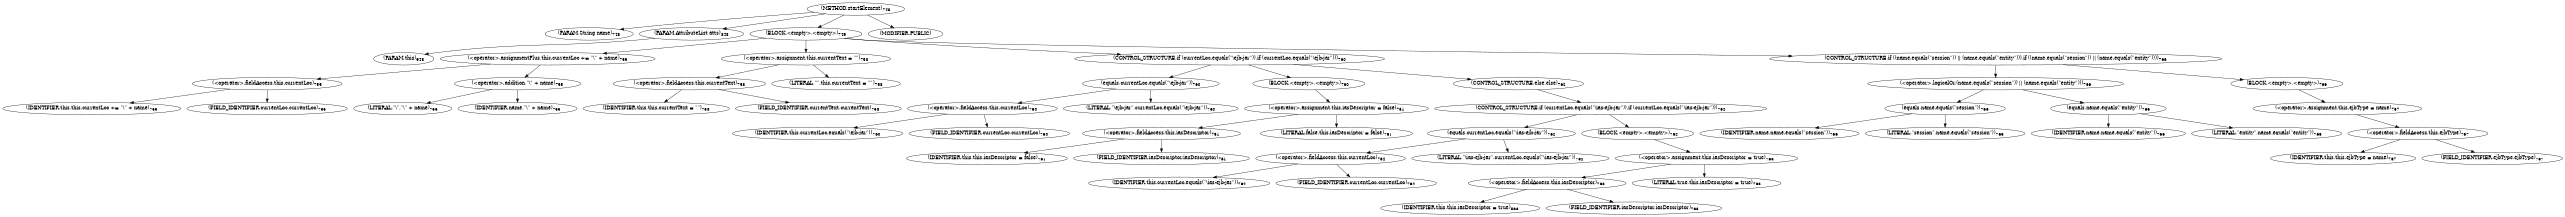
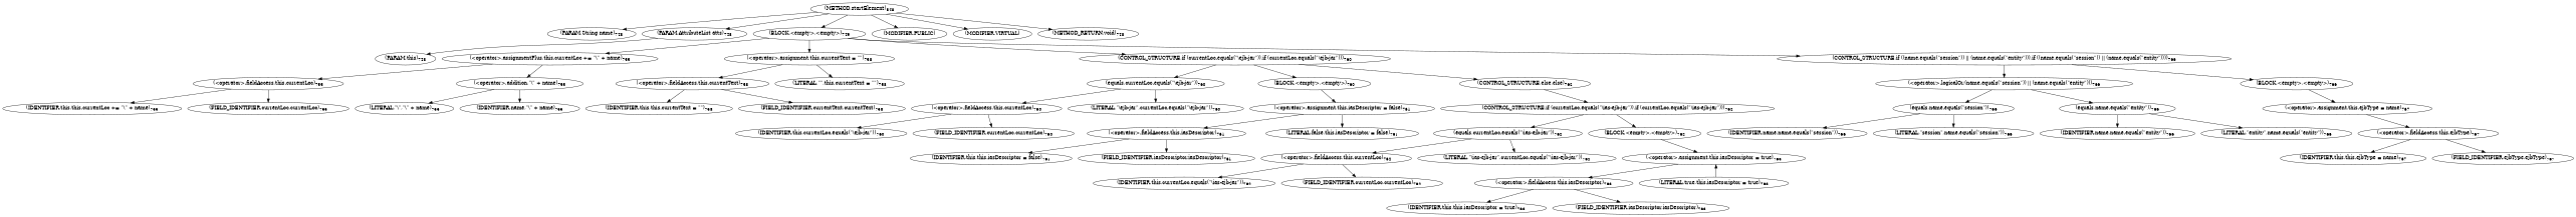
  digraph {
-   n1 [label=<(METHOD,startElement)<SUB>748</SUB>>]
+   n1 [label=<(METHOD,startElement)<SUB>548</SUB>>]
    n2 [label=<(PARAM,String name)<SUB>748</SUB>>]
-   n3 [label=<(PARAM,AttributeList atts)<SUB>848</SUB>>]
+   n3 [label=<(PARAM,AttributeList atts)<SUB>748</SUB>>]
    n4 [label=<(BLOCK,&lt;empty&gt;,&lt;empty&gt;)<SUB>749</SUB>>]
    n5 [label=<(MODIFIER,PUBLIC)>]
-   n8 [label=<(PARAM,this)<SUB>948</SUB>>]
+   n6 [label=<(MODIFIER,VIRTUAL)>]
+   n7 [label=<(METHOD_RETURN,void)<SUB>748</SUB>>]
+   n8 [label=<(PARAM,this)<SUB>748</SUB>>]
    n9 [label=<(&lt;operator&gt;.assignmentPlus,this.currentLoc += &quot;\\&quot; + name)<SUB>755</SUB>>]
    n10 [label=<(&lt;operator&gt;.assignment,this.currentText = &quot;&quot;)<SUB>758</SUB>>]
    n11 [label=<(CONTROL_STRUCTURE,if (currentLoc.equals(&quot;\\ejb-jar&quot;)),if (currentLoc.equals(&quot;\\ejb-jar&quot;)))<SUB>760</SUB>>]
    n12 [label=<(CONTROL_STRUCTURE,if ((name.equals(&quot;session&quot;)) || (name.equals(&quot;entity&quot;))),if ((name.equals(&quot;session&quot;)) || (name.equals(&quot;entity&quot;))))<SUB>766</SUB>>]
    n13 [label=<(&lt;operator&gt;.fieldAccess,this.currentLoc)<SUB>755</SUB>>]
    n14 [label=<(&lt;operator&gt;.addition,&quot;\\&quot; + name)<SUB>755</SUB>>]
    n15 [label=<(&lt;operator&gt;.fieldAccess,this.currentText)<SUB>758</SUB>>]
    n16 [label=<(LITERAL,&quot;&quot;,this.currentText = &quot;&quot;)<SUB>758</SUB>>]
    n17 [label=<(equals,currentLoc.equals(&quot;\\ejb-jar&quot;))<SUB>760</SUB>>]
    n18 [label=<(BLOCK,&lt;empty&gt;,&lt;empty&gt;)<SUB>760</SUB>>]
    n19 [label=<(CONTROL_STRUCTURE,else,else)<SUB>762</SUB>>]
    n20 [label=<(&lt;operator&gt;.logicalOr,(name.equals(&quot;session&quot;)) || (name.equals(&quot;entity&quot;)))<SUB>766</SUB>>]
    n21 [label=<(BLOCK,&lt;empty&gt;,&lt;empty&gt;)<SUB>766</SUB>>]
    n22 [label=<(IDENTIFIER,this,this.currentLoc += &quot;\\&quot; + name)<SUB>755</SUB>>]
    n23 [label=<(FIELD_IDENTIFIER,currentLoc,currentLoc)<SUB>755</SUB>>]
    n24 [label=<(LITERAL,&quot;\\&quot;,&quot;\\&quot; + name)<SUB>755</SUB>>]
    n25 [label=<(IDENTIFIER,name,&quot;\\&quot; + name)<SUB>755</SUB>>]
    n26 [label=<(IDENTIFIER,this,this.currentText = &quot;&quot;)<SUB>758</SUB>>]
    n27 [label=<(FIELD_IDENTIFIER,currentText,currentText)<SUB>758</SUB>>]
    n28 [label=<(&lt;operator&gt;.fieldAccess,this.currentLoc)<SUB>760</SUB>>]
    n29 [label=<(LITERAL,&quot;\\ejb-jar&quot;,currentLoc.equals(&quot;\\ejb-jar&quot;))<SUB>760</SUB>>]
    n30 [label=<(&lt;operator&gt;.assignment,this.iasDescriptor = false)<SUB>761</SUB>>]
    n31 [label=<(CONTROL_STRUCTURE,if (currentLoc.equals(&quot;\\ias-ejb-jar&quot;)),if (currentLoc.equals(&quot;\\ias-ejb-jar&quot;)))<SUB>762</SUB>>]
    n32 [label=<(IDENTIFIER,this,currentLoc.equals(&quot;\\ejb-jar&quot;))<SUB>760</SUB>>]
    n33 [label=<(FIELD_IDENTIFIER,currentLoc,currentLoc)<SUB>760</SUB>>]
    n34 [label=<(&lt;operator&gt;.fieldAccess,this.iasDescriptor)<SUB>761</SUB>>]
    n35 [label=<(LITERAL,false,this.iasDescriptor = false)<SUB>761</SUB>>]
    n36 [label=<(IDENTIFIER,this,this.iasDescriptor = false)<SUB>761</SUB>>]
    n37 [label=<(FIELD_IDENTIFIER,iasDescriptor,iasDescriptor)<SUB>761</SUB>>]
    n38 [label=<(equals,currentLoc.equals(&quot;\\ias-ejb-jar&quot;))<SUB>762</SUB>>]
    n39 [label=<(BLOCK,&lt;empty&gt;,&lt;empty&gt;)<SUB>762</SUB>>]
    n40 [label=<(&lt;operator&gt;.fieldAccess,this.currentLoc)<SUB>762</SUB>>]
    n41 [label=<(LITERAL,&quot;\\ias-ejb-jar&quot;,currentLoc.equals(&quot;\\ias-ejb-jar&quot;))<SUB>762</SUB>>]
    n42 [label=<(&lt;operator&gt;.assignment,this.iasDescriptor = true)<SUB>763</SUB>>]
    n43 [label=<(IDENTIFIER,this,currentLoc.equals(&quot;\\ias-ejb-jar&quot;))<SUB>762</SUB>>]
    n44 [label=<(FIELD_IDENTIFIER,currentLoc,currentLoc)<SUB>762</SUB>>]
    n45 [label=<(&lt;operator&gt;.fieldAccess,this.iasDescriptor)<SUB>763</SUB>>]
    n46 [label=<(LITERAL,true,this.iasDescriptor = true)<SUB>763</SUB>>]
-   n47 [label=<(IDENTIFIER,this,this.iasDescriptor = true)<SUB>563</SUB>>]
+   n47 [label=<(IDENTIFIER,this,this.iasDescriptor = true)<SUB>763</SUB>>]
    n48 [label=<(FIELD_IDENTIFIER,iasDescriptor,iasDescriptor)<SUB>763</SUB>>]
    n49 [label=<(equals,name.equals(&quot;session&quot;))<SUB>766</SUB>>]
    n50 [label=<(equals,name.equals(&quot;entity&quot;))<SUB>766</SUB>>]
    n51 [label=<(&lt;operator&gt;.assignment,this.ejbType = name)<SUB>767</SUB>>]
    n52 [label=<(IDENTIFIER,name,name.equals(&quot;session&quot;))<SUB>766</SUB>>]
    n53 [label=<(LITERAL,&quot;session&quot;,name.equals(&quot;session&quot;))<SUB>766</SUB>>]
    n54 [label=<(IDENTIFIER,name,name.equals(&quot;entity&quot;))<SUB>766</SUB>>]
    n55 [label=<(LITERAL,&quot;entity&quot;,name.equals(&quot;entity&quot;))<SUB>766</SUB>>]
    n56 [label=<(&lt;operator&gt;.fieldAccess,this.ejbType)<SUB>767</SUB>>]
    n57 [label=<(IDENTIFIER,this,this.ejbType = name)<SUB>767</SUB>>]
    n58 [label=<(FIELD_IDENTIFIER,ejbType,ejbType)<SUB>767</SUB>>]
    n1 -> n2
    n1 -> n3
    n1 -> n4
    n1 -> n5
+   n1 -> n6
+   n1 -> n7
    n3 -> n8
    n4 -> n9
    n4 -> n10
    n4 -> n11
    n4 -> n12
    n9 -> n13
    n9 -> n14
    n10 -> n15
    n10 -> n16
    n11 -> n17
    n11 -> n18
    n11 -> n19
    n12 -> n20
    n12 -> n21
    n13 -> n22
    n13 -> n23
    n14 -> n24
    n14 -> n25
    n15 -> n26
    n15 -> n27
    n17 -> n28
    n17 -> n29
    n18 -> n30
    n19 -> n31
    n20 -> n49
    n20 -> n50
    n21 -> n51
    n28 -> n32
    n28 -> n33
    n30 -> n34
    n30 -> n35
    n31 -> n38
    n31 -> n39
    n34 -> n36
    n34 -> n37
    n38 -> n40
    n38 -> n41
    n39 -> n42
    n40 -> n43
    n40 -> n44
    n42 -> n45
-   n42 -> n46
+   n46 -> n42
    n45 -> n47
    n45 -> n48
    n49 -> n52
    n49 -> n53
    n50 -> n54
    n50 -> n55
    n51 -> n56
    n56 -> n57
    n56 -> n58
  }
